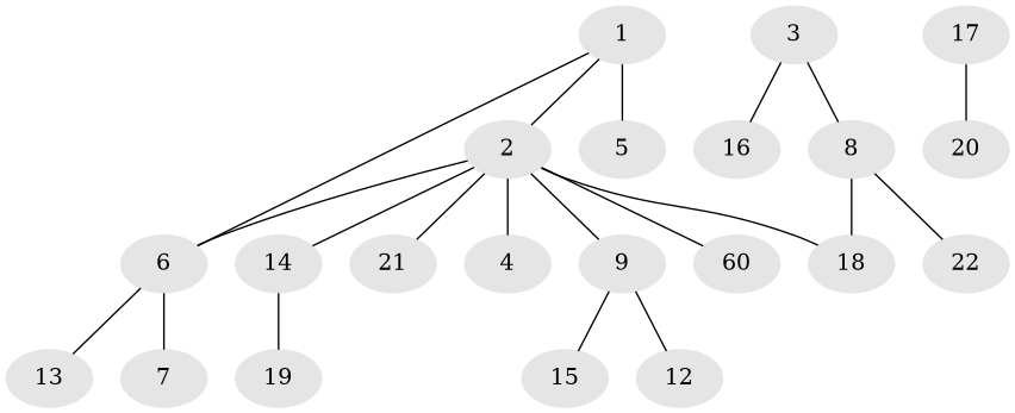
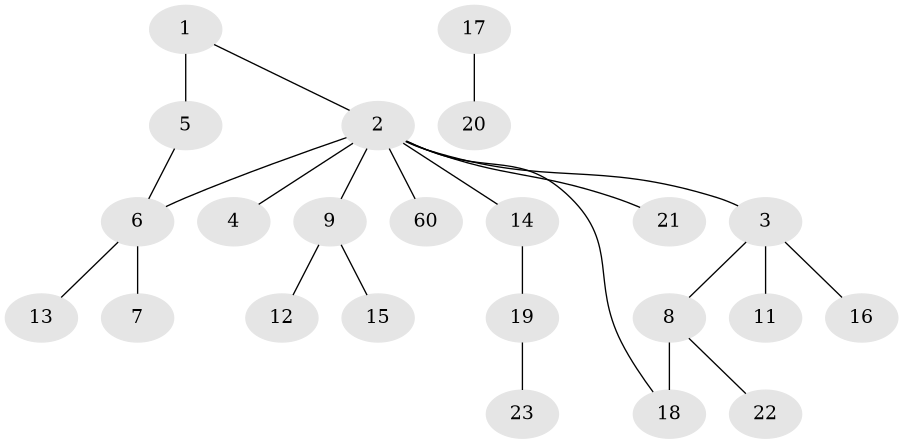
  graph {
    node [color=gray90 style=filled]
    edge [weight=1.0]
    1
    2
    5
    6
    3
    4
    9
    n8 [label=60]
    14
    18
    21
    7
    13
    8
+   11
    16
    12
    15
    19
    22
    17
    20
+   23
    1 -- 2
    1 -- 5 [weight=5.0]
-   1 -- 6
+   5 -- 6
    2 -- 6
+   2 -- 3
    2 -- 4 [weight=2.0]
    2 -- 9
    2 -- n8
    2 -- 14
    2 -- 18
    2 -- 21
    6 -- 7 [weight=6.0]
    6 -- 13
    3 -- 8
+   3 -- 11
    3 -- 16
    9 -- 12
    9 -- 15
    14 -- 19
    8 -- 18 [weight=5.0]
    8 -- 22
+   19 -- 23
    17 -- 20
  }
